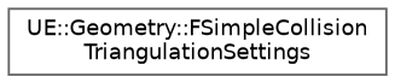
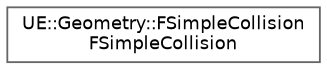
  digraph {
    rankdir=LR
-   n1 [color=grey40 fillcolor=white fontname=Helvetica fontsize=10 height=0.2 label="UE::Geometry::FSimpleCollision\lTriangulationSettings" shape=box style=filled width=0.4]
+   n1 [color=grey40 fillcolor=white fontname=Helvetica fontsize=10 height=0.2 label="UE::Geometry::FSimpleCollision\lFSimpleCollision" shape=box style=filled width=0.4]
  }
